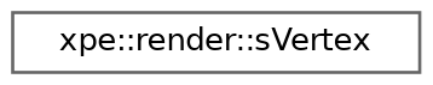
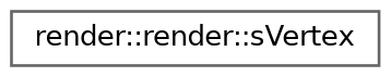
  digraph {
    rankdir=LR
-   n1 [color=grey40 fillcolor=white fontname=Helvetica fontsize=10 height=0.2 label="xpe::render::sVertex" shape=box style=filled width=0.4]
+   n1 [color=grey40 fillcolor=white fontname=Helvetica fontsize=10 height=0.2 label="render::render::sVertex" shape=box style=filled width=0.4]
  }
